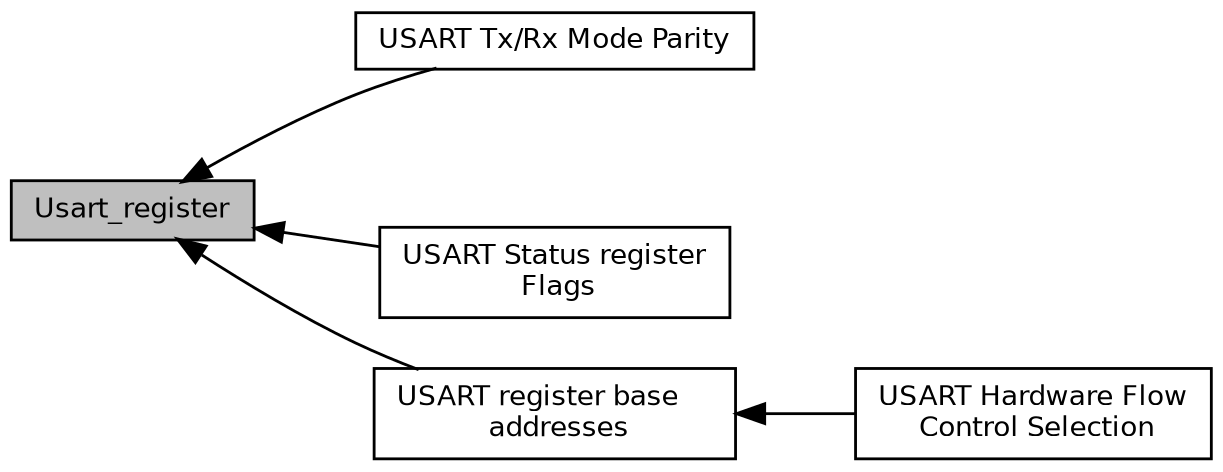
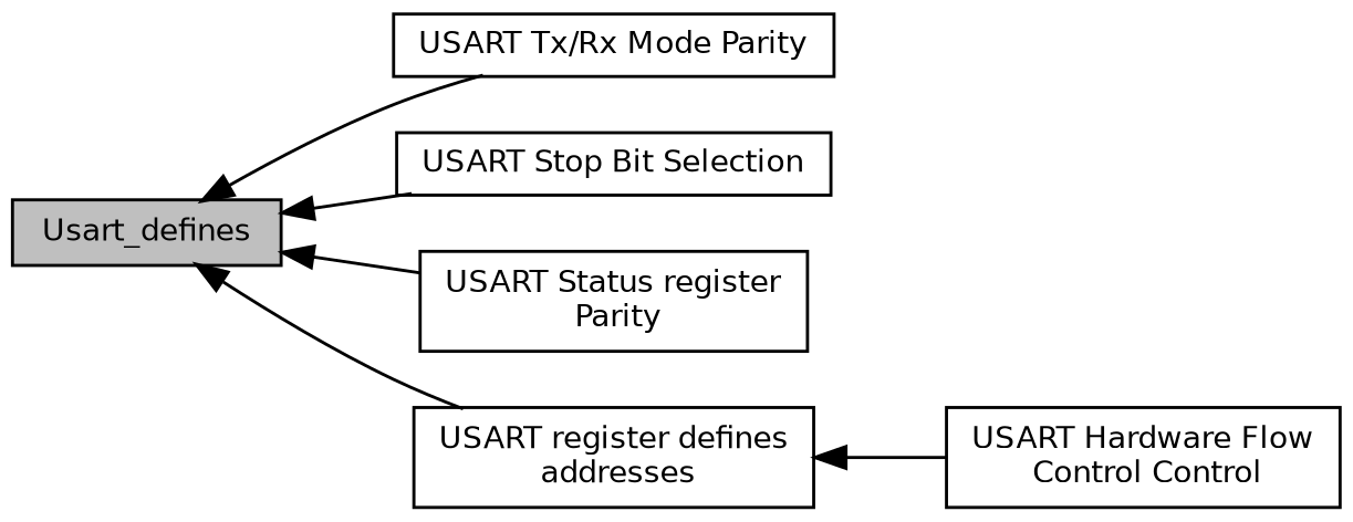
  digraph {
    rankdir=LR
    node [color=black fillcolor=white fontname=Helvetica fontsize=10 shape=record style=filled]
    edge [dir=back fontname=Helvetica fontsize=10 labelfontname=Helvetica labelfontsize=10 shape=plaintext style=solid]
    n1 [height=0.2 label="USART Tx/Rx Mode Parity" width=0.4]
-   n3 [height=0.2 label="USART Hardware Flow\l Control Selection" width=0.4]
-   n4 [height=0.2 label="USART Status register\l Flags" width=0.4]
-   n5 [height=0.2 label="USART register base\l addresses" width=0.4]
-   n6 [fillcolor=grey75 fontcolor=black height=0.2 label=Usart_register width=0.4]
+   n2 [height=0.2 label="USART Stop Bit Selection" width=0.4]
+   n3 [height=0.2 label="USART Hardware Flow\l Control Control" width=0.4]
+   n4 [height=0.2 label="USART Status register\l Parity" width=0.4]
+   n5 [height=0.2 label="USART register defines\l addresses" width=0.4]
+   n6 [fillcolor=grey75 fontcolor=black height=0.2 label=Usart_defines width=0.4]
    n5 -> n3
    n6 -> n1
+   n6 -> n2
    n6 -> n4
    n6 -> n5
  }
